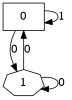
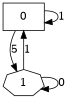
  digraph {
    0 [shape=box]
    1 [shape=septagon]
    0 -> 0 [label="1 "]
-   0 -> 1 [label="0 "]
-   1 -> 0 [label="0 "]
+   0 -> 1 [label="5 "]
+   1 -> 0 [label="1 "]
    1 -> 1 [label="0 "]
  }
